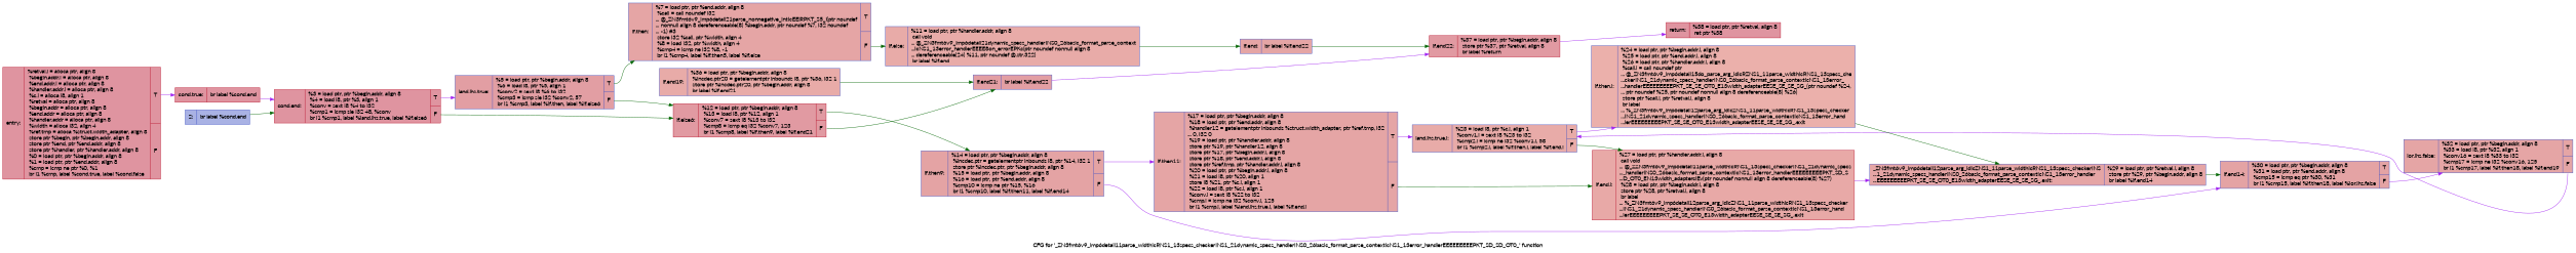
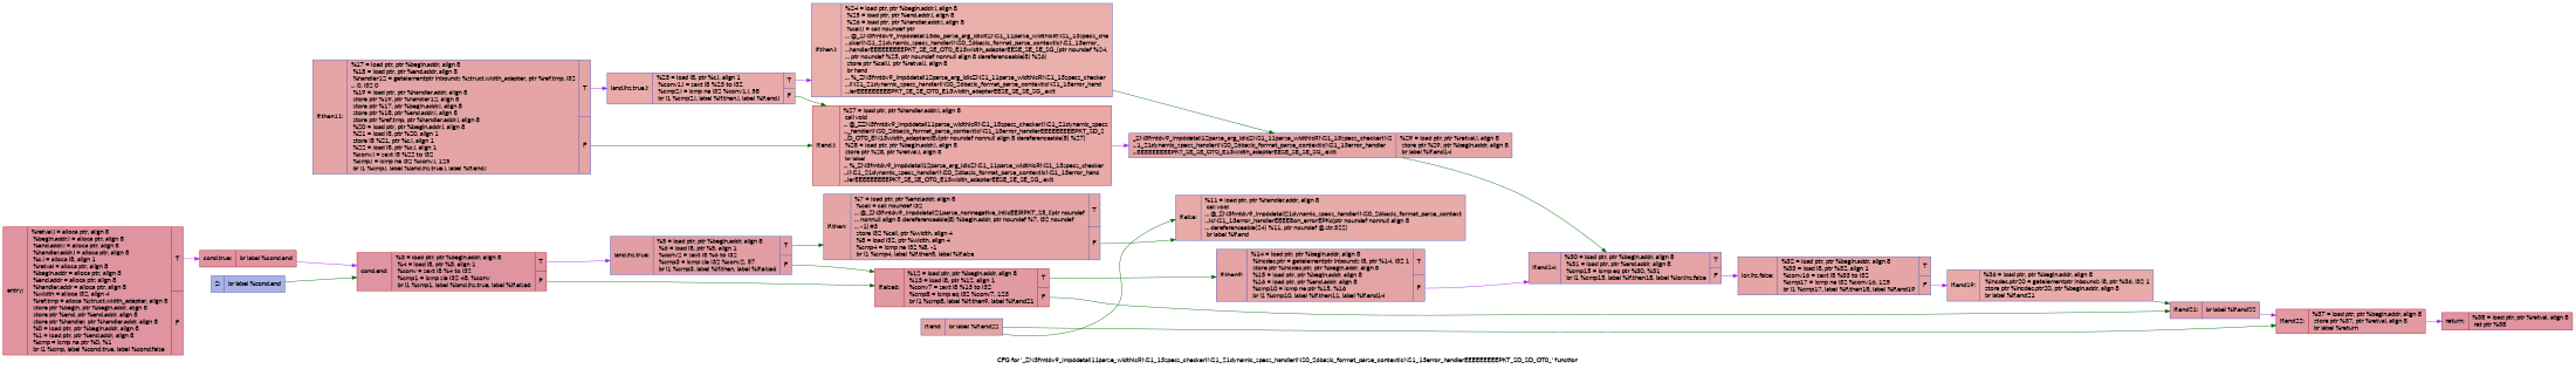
  digraph {
    fontname=Lato
    label="CFG for '_ZN3fmt6v9_lmp6detail11parse_widthIcRNS1_13specs_checkerINS1_21dynamic_specs_handlerINS0_26basic_format_parse_contextIcNS1_13error_handlerEEEEEEEEEPKT_SD_SD_OT0_' function"
    rankdir=LR
    node [color="#3d50c3ff" fillcolor="#c5333470" fontname=Lato shape=record style=filled]
    edge [color=darkgreen fontname=Lato]
    n1 [color="#b70d28ff" fillcolor="#b70d2870" label="{entry:\l|  %retval.i = alloca ptr, align 8\l  %begin.addr.i = alloca ptr, align 8\l  %end.addr.i = alloca ptr, align 8\l  %handler.addr.i = alloca ptr, align 8\l  %c.i = alloca i8, align 1\l  %retval = alloca ptr, align 8\l  %begin.addr = alloca ptr, align 8\l  %end.addr = alloca ptr, align 8\l  %handler.addr = alloca ptr, align 8\l  %width = alloca i32, align 4\l  %ref.tmp = alloca %struct.width_adapter, align 8\l  store ptr %begin, ptr %begin.addr, align 8\l  store ptr %end, ptr %end.addr, align 8\l  store ptr %handler, ptr %handler.addr, align 8\l  %0 = load ptr, ptr %begin.addr, align 8\l  %1 = load ptr, ptr %end.addr, align 8\l  %cmp = icmp ne ptr %0, %1\l  br i1 %cmp, label %cond.true, label %cond.false\l|{<s0>T|<s1>F}}"]
    n2 [color="#b70d28ff" fillcolor="#b70d2870" label="{cond.true:\l|  br label %cond.end\l}"]
    n3 [color="#b70d28ff" fillcolor="#b70d2870" label="{cond.end:\l|  %3 = load ptr, ptr %begin.addr, align 8\l  %4 = load i8, ptr %3, align 1\l  %conv = sext i8 %4 to i32\l  %cmp1 = icmp sle i32 48, %conv\l  br i1 %cmp1, label %land.lhs.true, label %if.else6\l|{<s0>T|<s1>F}}"]
    n4 [fillcolor="#be242e70" label="{land.lhs.true:\l|  %5 = load ptr, ptr %begin.addr, align 8\l  %6 = load i8, ptr %5, align 1\l  %conv2 = sext i8 %6 to i32\l  %cmp3 = icmp sle i32 %conv2, 57\l  br i1 %cmp3, label %if.then, label %if.else6\l|{<s0>T|<s1>F}}"]
    n5 [color="#b70d28ff" fillcolor="#bb1b2c70" label="{if.else6:\l|  %12 = load ptr, ptr %begin.addr, align 8\l  %13 = load i8, ptr %12, align 1\l  %conv7 = sext i8 %13 to i32\l  %cmp8 = icmp eq i32 %conv7, 123\l  br i1 %cmp8, label %if.then9, label %if.end21\l|{<s0>T|<s1>F}}"]
    n6 [label="{if.then:\l|  %7 = load ptr, ptr %end.addr, align 8\l  %call = call noundef i32\l... @_ZN3fmt6v9_lmp6detail21parse_nonnegative_intIcEEiRPKT_S5_i(ptr noundef\l... nonnull align 8 dereferenceable(8) %begin.addr, ptr noundef %7, i32 noundef\l... -1) #3\l  store i32 %call, ptr %width, align 4\l  %8 = load i32, ptr %width, align 4\l  %cmp4 = icmp ne i32 %8, -1\l  br i1 %cmp4, label %if.then5, label %if.else\l|{<s0>T|<s1>F}}"]
    n7 [fillcolor="#c32e3170" label="{if.then9:\l|  %14 = load ptr, ptr %begin.addr, align 8\l  %incdec.ptr = getelementptr inbounds i8, ptr %14, i32 1\l  store ptr %incdec.ptr, ptr %begin.addr, align 8\l  %15 = load ptr, ptr %begin.addr, align 8\l  %16 = load ptr, ptr %end.addr, align 8\l  %cmp10 = icmp ne ptr %15, %16\l  br i1 %cmp10, label %if.then11, label %if.end14\l|{<s0>T|<s1>F}}"]
    n8 [fillcolor="#be242e70" label="{if.end21:\l|  br label %if.end22\l}"]
    n9 [fillcolor="#3d50c370" label="{2:\l|  br label %cond.end\l}"]
    n10 [fillcolor="#cc403a70" label="{if.else:\l|  %11 = load ptr, ptr %handler.addr, align 8\l  call void\l... @_ZN3fmt6v9_lmp6detail21dynamic_specs_handlerINS0_26basic_format_parse_context\l...IcNS1_13error_handlerEEEE8on_errorEPKc(ptr noundef nonnull align 8\l... dereferenceable(24) %11, ptr noundef @.str.322)\l  br label %if.end\l}"]
    n11 [label="{if.then11:\l|  %17 = load ptr, ptr %begin.addr, align 8\l  %18 = load ptr, ptr %end.addr, align 8\l  %handler12 = getelementptr inbounds %struct.width_adapter, ptr %ref.tmp, i32\l... 0, i32 0\l  %19 = load ptr, ptr %handler.addr, align 8\l  store ptr %19, ptr %handler12, align 8\l  store ptr %17, ptr %begin.addr.i, align 8\l  store ptr %18, ptr %end.addr.i, align 8\l  store ptr %ref.tmp, ptr %handler.addr.i, align 8\l  %20 = load ptr, ptr %begin.addr.i, align 8\l  %21 = load i8, ptr %20, align 1\l  store i8 %21, ptr %c.i, align 1\l  %22 = load i8, ptr %c.i, align 1\l  %conv.i = sext i8 %22 to i32\l  %cmp.i = icmp ne i32 %conv.i, 125\l  br i1 %cmp.i, label %land.lhs.true.i, label %if.end.i\l|{<s0>T|<s1>F}}"]
    n12 [fillcolor="#c32e3170" label="{if.end14:\l|  %30 = load ptr, ptr %begin.addr, align 8\l  %31 = load ptr, ptr %end.addr, align 8\l  %cmp15 = icmp eq ptr %30, %31\l  br i1 %cmp15, label %if.then18, label %lor.lhs.false\l|{<s0>T|<s1>F}}"]
    n13 [color="#b70d28ff" fillcolor="#bb1b2c70" label="{if.end22:\l|  %37 = load ptr, ptr %begin.addr, align 8\l  store ptr %37, ptr %retval, align 8\l  br label %return\l}"]
    n14 [label="{if.end:\l|  br label %if.end22\l}"]
    n15 [color="#b70d28ff" fillcolor="#b70d2870" label="{return:\l|  %38 = load ptr, ptr %retval, align 8\l  ret ptr %38\l}"]
    n16 [fillcolor="#cc403a70" label="{land.lhs.true.i:\l|  %23 = load i8, ptr %c.i, align 1\l  %conv1.i = sext i8 %23 to i32\l  %cmp2.i = icmp ne i32 %conv1.i, 58\l  br i1 %cmp2.i, label %if.then.i, label %if.end.i\l|{<s0>T|<s1>F}}"]
    n17 [color="#b70d28ff" fillcolor="#ca3b3770" label="{if.end.i:\l|  %27 = load ptr, ptr %handler.addr.i, align 8\l  call void\l... @_ZZN3fmt6v9_lmp6detail11parse_widthIcRNS1_13specs_checkerINS1_21dynamic_specs\l..._handlerINS0_26basic_format_parse_contextIcNS1_13error_handlerEEEEEEEEEPKT_SD_S\l...D_OT0_EN13width_adapterclEv(ptr noundef nonnull align 8 dereferenceable(8) %27)\l  %28 = load ptr, ptr %begin.addr.i, align 8\l  store ptr %28, ptr %retval.i, align 8\l  br label\l... %_ZN3fmt6v9_lmp6detail12parse_arg_idIcZNS1_11parse_widthIcRNS1_13specs_checker\l...INS1_21dynamic_specs_handlerINS0_26basic_format_parse_contextIcNS1_13error_hand\l...lerEEEEEEEEEPKT_SE_SE_OT0_E13width_adapterEESE_SE_SE_SG_.exit\l}"]
    n18 [label="{lor.lhs.false:\l|  %32 = load ptr, ptr %begin.addr, align 8\l  %33 = load i8, ptr %32, align 1\l  %conv16 = sext i8 %33 to i32\l  %cmp17 = icmp ne i32 %conv16, 125\l  br i1 %cmp17, label %if.then18, label %if.end19\l|{<s0>T|<s1>F}}"]
-   n19 [fillcolor="#d24b4070" label="{if.then.i:\l|  %24 = load ptr, ptr %begin.addr.i, align 8\l  %25 = load ptr, ptr %end.addr.i, align 8\l  %26 = load ptr, ptr %handler.addr.i, align 8\l  %call.i = call noundef ptr\l... @_ZN3fmt6v9_lmp6detail15do_parse_arg_idIcRZNS1_11parse_widthIcRNS1_13specs_che\l...ckerINS1_21dynamic_specs_handlerINS0_26basic_format_parse_contextIcNS1_13error_\l...handlerEEEEEEEEEPKT_SE_SE_OT0_E13width_adapterEESE_SE_SE_SG_(ptr noundef %24,\l... ptr noundef %25, ptr noundef nonnull align 8 dereferenceable(8) %26)\l  store ptr %call.i, ptr %retval.i, align 8\l  br label\l... %_ZN3fmt6v9_lmp6detail12parse_arg_idIcZNS1_11parse_widthIcRNS1_13specs_checker\l...INS1_21dynamic_specs_handlerINS0_26basic_format_parse_contextIcNS1_13error_hand\l...lerEEEEEEEEEPKT_SE_SE_OT0_E13width_adapterEESE_SE_SE_SG_.exit\l}"]
+   n19 [fillcolor="#d24b4070" label="{if.then.i:\l|  %24 = load ptr, ptr %begin.addr.i, align 8\l  %25 = load ptr, ptr %end.addr.i, align 8\l  %26 = load ptr, ptr %handler.addr.i, align 8\l  %call.i = call noundef ptr\l... @_ZN3fmt6v9_lmp6detail15do_parse_arg_idIcRZNS1_11parse_widthIcRNS1_13specs_che\l...ckerINS1_21dynamic_specs_handlerINS0_26basic_format_parse_contextIcNS1_13error_\l...handlerEEEEEEEEEPKT_SE_SE_OT0_E13width_adapterEESE_SE_SE_SG_(ptr noundef %24,\l... ptr noundef %25, ptr noundef nonnull align 8 dereferenceable(8) %26)\l  store ptr %call.i, ptr %retval.i, align 8\l  br hand\l... %_ZN3fmt6v9_lmp6detail12parse_arg_idIcZNS1_11parse_widthIcRNS1_13specs_checker\l...INS1_21dynamic_specs_handlerINS0_26basic_format_parse_contextIcNS1_13error_hand\l...lerEEEEEEEEEPKT_SE_SE_OT0_E13width_adapterEESE_SE_SE_SG_.exit\l}"]
    n20 [label="{_ZN3fmt6v9_lmp6detail12parse_arg_idIcZNS1_11parse_widthIcRNS1_13specs_checkerINS\l...1_21dynamic_specs_handlerINS0_26basic_format_parse_contextIcNS1_13error_handler\l...EEEEEEEEEPKT_SE_SE_OT0_E13width_adapterEESE_SE_SE_SG_.exit:\l|  %29 = load ptr, ptr %retval.i, align 8\l  store ptr %29, ptr %begin.addr, align 8\l  br label %if.end14\l}"]
    n21 [fillcolor="#cc403a70" label="{if.end19:\l|  %36 = load ptr, ptr %begin.addr, align 8\l  %incdec.ptr20 = getelementptr inbounds i8, ptr %36, i32 1\l  store ptr %incdec.ptr20, ptr %begin.addr, align 8\l  br label %if.end21\l}"]
    n1 -> n2 [color=purple tailport=s0]
    n2 -> n3 [color=purple]
    n3 -> n4 [color=purple tailport=s0]
    n3 -> n5 [tailport=s1]
    n4 -> n5 [tailport=s1]
    n4 -> n6 [tailport=s0]
    n5 -> n7 [tailport=s0]
    n5 -> n8 [tailport=s1]
    n6 -> n10 [tailport=s1]
-   n7 -> n11 [color=purple tailport=s0]
    n7 -> n12 [color=purple tailport=s1]
    n8 -> n13 [color=purple]
    n9 -> n3
-   n10 -> n14
+   n14 -> n10
    n11 -> n16 [color=purple tailport=s0]
    n11 -> n17 [tailport=s1]
    n12 -> n18 [color=purple tailport=s1]
    n13 -> n15 [color=purple]
    n14 -> n13
    n16 -> n17 [tailport=s1]
    n16 -> n19 [color=purple tailport=s0]
    n17 -> n20 [color=purple]
-   n18 -> n16 [color=purple tailport=s1]
+   n18 -> n21 [color=purple tailport=s1]
    n19 -> n20
    n20 -> n12
    n21 -> n8
  }
